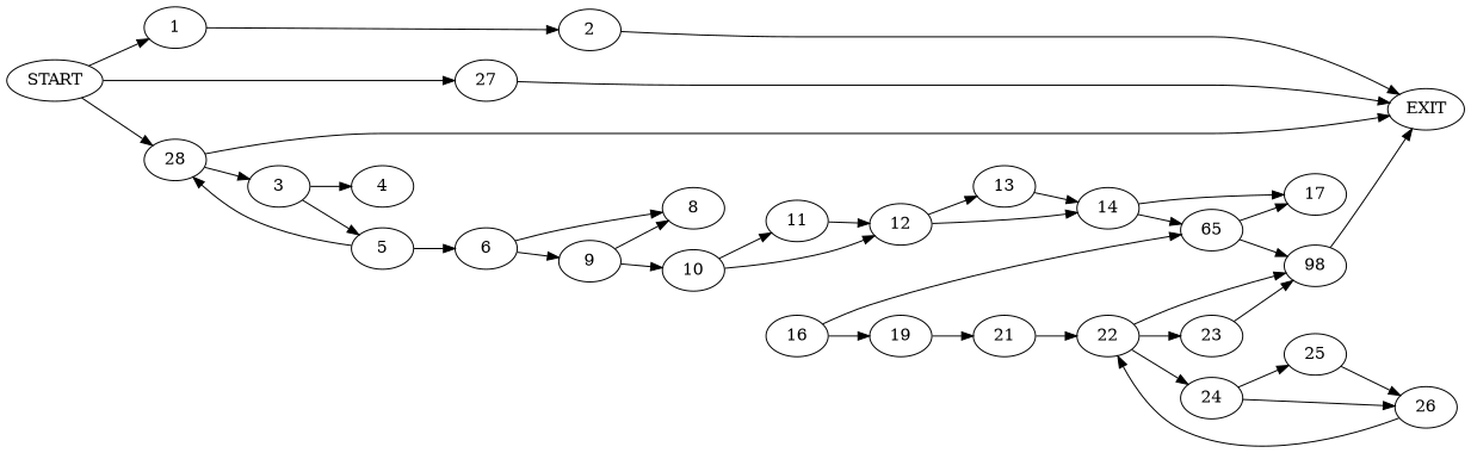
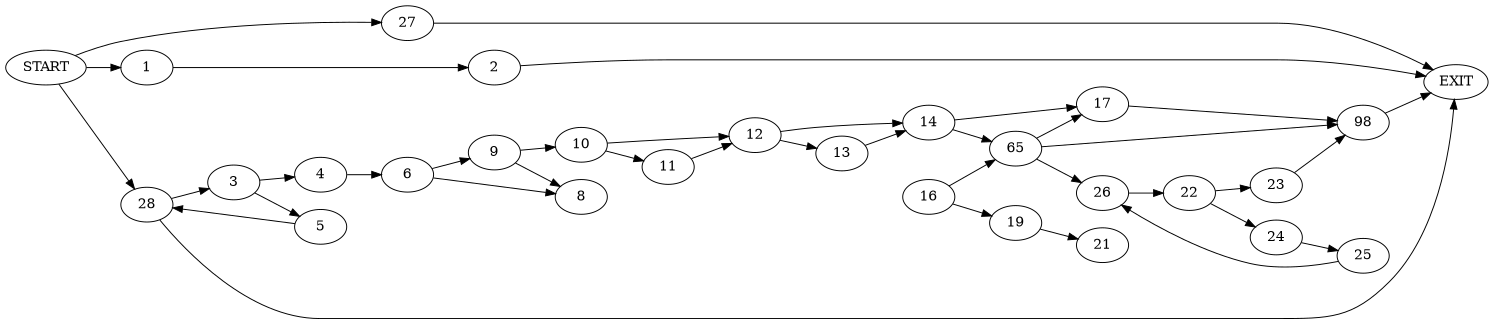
  digraph {
    rankdir=LR
    n1 [label=START]
    1
    27
    28
    2
    n6 [label=EXIT]
    3
    4
    5
    6
    8
    9
    10
    11
    12
    13
    14
    n18 [label=65]
    17
    n20 [label=98]
    16
    19
    21
    22
    23
    24
    25
    26
    n1 -> 1
    n1 -> 27
    n1 -> 28
    1 -> 2
    27 -> n6
    28 -> n6
    28 -> 3
    2 -> n6
    3 -> 4
    3 -> 5
-   5 -> 6
+   4 -> 6
    5 -> 28
    6 -> 8
    6 -> 9
    9 -> 8
    9 -> 10
    10 -> 11
    10 -> 12
    11 -> 12
    12 -> 13
    12 -> 14
    13 -> 14
    14 -> n18
    14 -> 17
    n18 -> 17
    n18 -> n20
-   22 -> n20
+   17 -> n20
    n20 -> n6
    16 -> n18
    16 -> 19
    19 -> 21
-   21 -> 22
    22 -> 23
    22 -> 24
    23 -> n20
    24 -> 25
-   24 -> 26
+   n18 -> 26
    25 -> 26
    26 -> 22
  }
